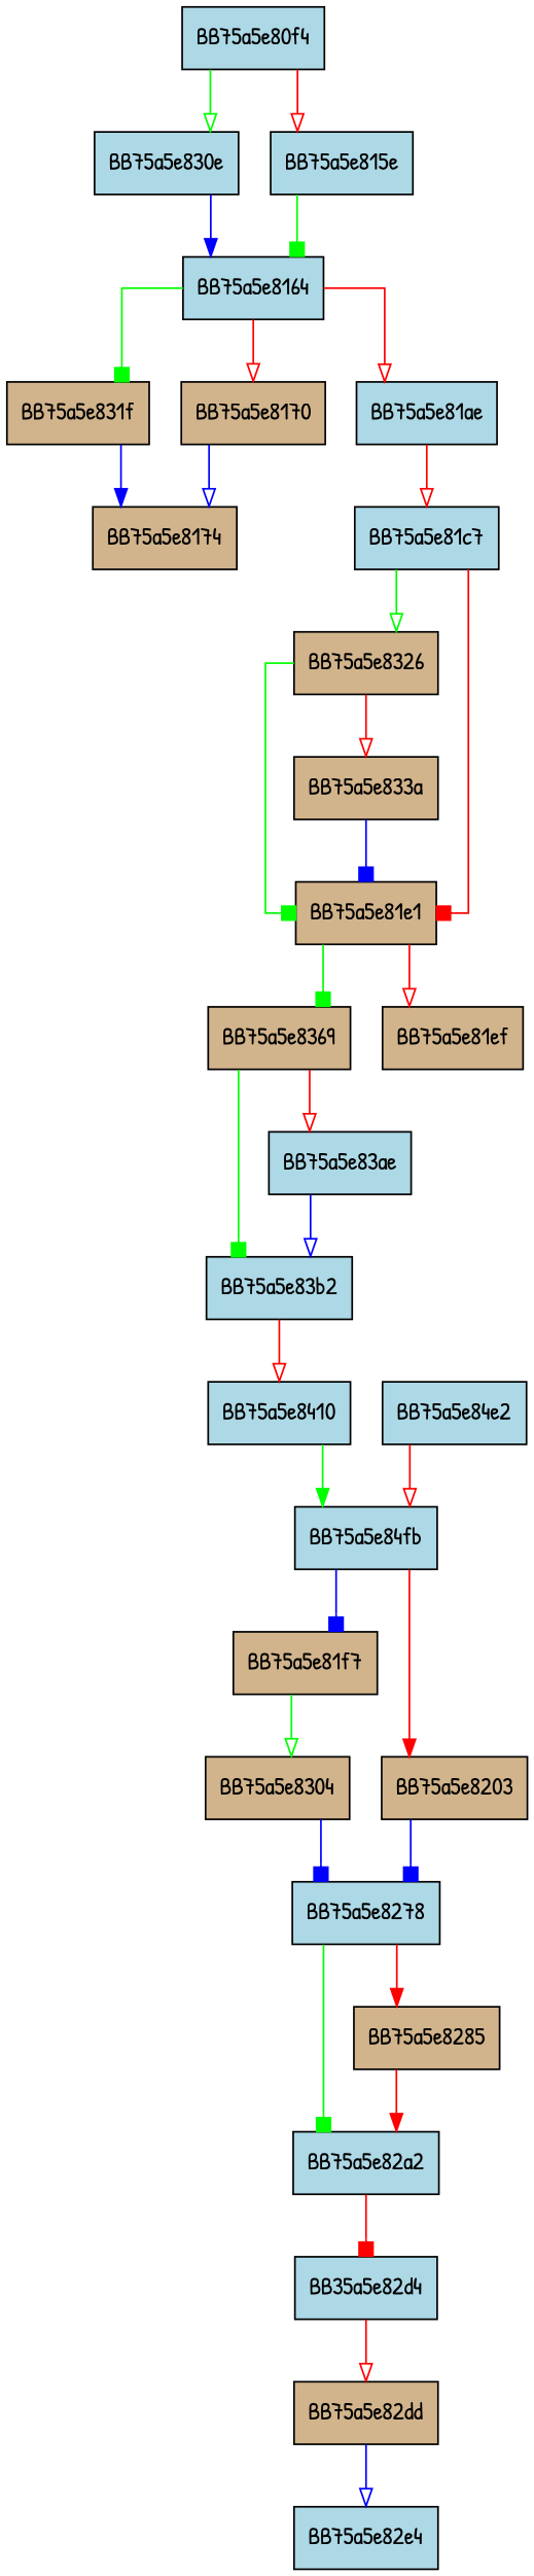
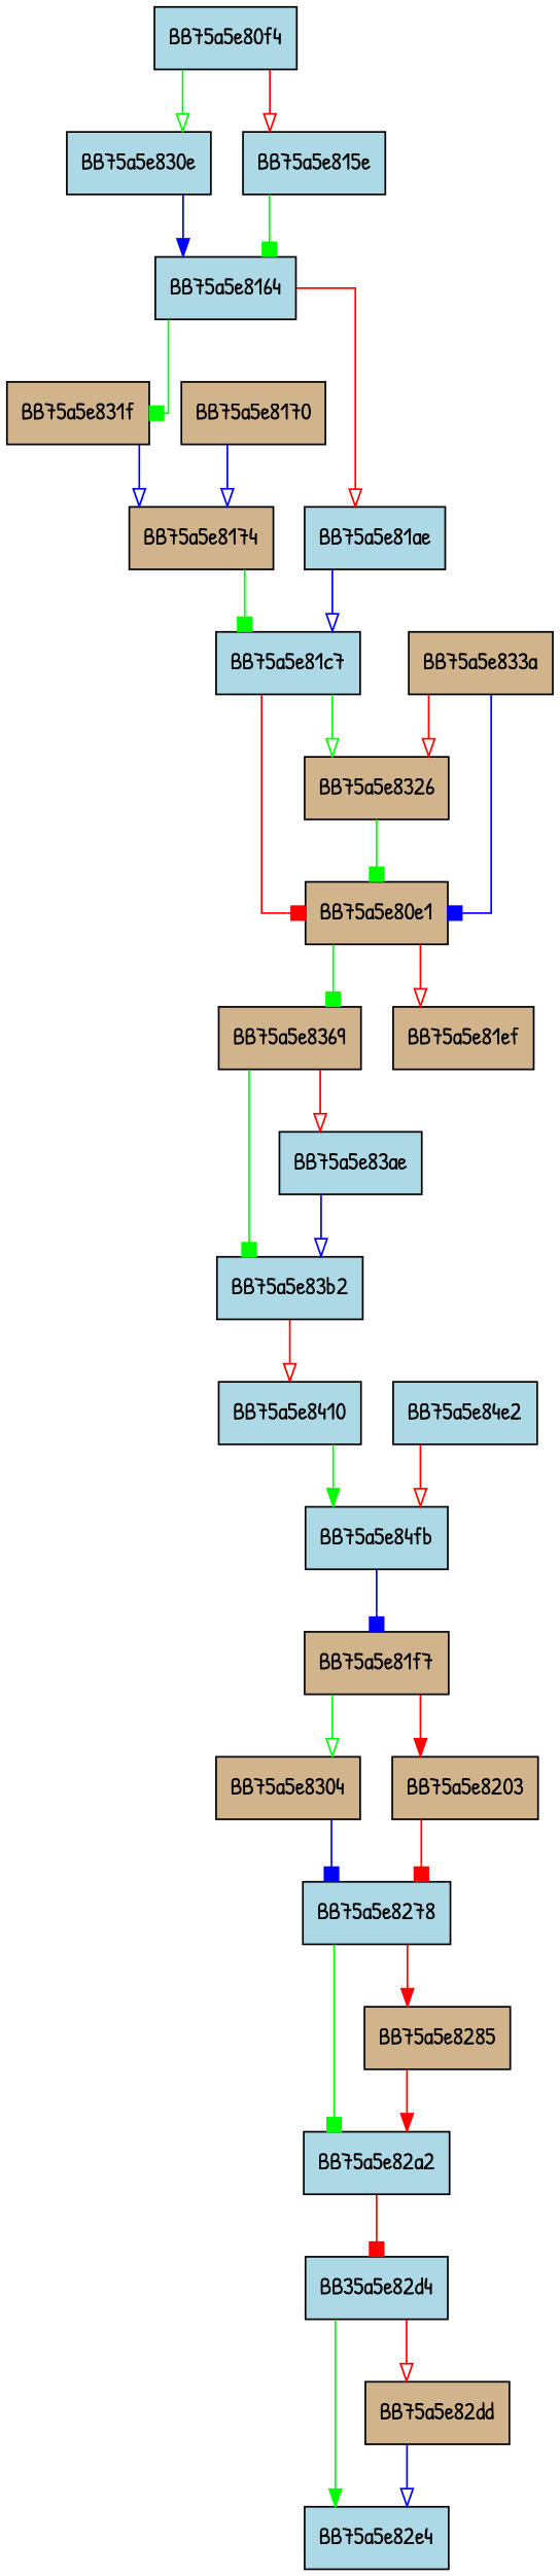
  digraph {
    fontname="Patrick Hand"
    splines=ortho
    node [fillcolor=lightblue fontname="Patrick Hand" shape=box style=filled]
    edge [arrowhead=onormal color=red fontname="Patrick Hand"]
    BB75a5e80f4
    BB75a5e830e
    BB75a5e815e
    BB75a5e8164
    BB75a5e831f [fillcolor=tan]
    BB75a5e8170 [fillcolor=tan]
    BB75a5e81ae
    BB75a5e8174 [fillcolor=tan]
    BB75a5e81c7
    BB75a5e8326 [fillcolor=tan]
-   BB75a5e81e1 [fillcolor=tan]
+   BB75a5e81e1 [fillcolor=tan label=BB75a5e80e1]
    BB75a5e833a [fillcolor=tan]
    BB75a5e8369 [fillcolor=tan]
    BB75a5e81ef [fillcolor=tan]
    BB75a5e83b2
    BB75a5e83ae
    BB75a5e8410
    BB75a5e81f7 [fillcolor=tan]
    BB75a5e8304 [fillcolor=tan]
    BB75a5e8203 [fillcolor=tan]
    BB75a5e8278
    BB75a5e82a2
    BB75a5e8285 [fillcolor=tan]
    n24 [label=BB35a5e82d4]
    BB75a5e82e4
    BB75a5e82dd [fillcolor=tan]
    BB75a5e84fb
    BB75a5e84e2
    BB75a5e80f4 -> BB75a5e830e [color=green]
    BB75a5e80f4 -> BB75a5e815e
    BB75a5e830e -> BB75a5e8164 [arrowhead=normal color=blue]
    BB75a5e815e -> BB75a5e8164 [arrowhead=box color=green]
    BB75a5e8164 -> BB75a5e831f [arrowhead=box color=green]
-   BB75a5e8164 -> BB75a5e8170
    BB75a5e8164 -> BB75a5e81ae
-   BB75a5e831f -> BB75a5e8174 [arrowhead=normal color=blue]
+   BB75a5e831f -> BB75a5e8174 [color=blue]
    BB75a5e8170 -> BB75a5e8174 [color=blue]
-   BB75a5e81ae -> BB75a5e81c7
+   BB75a5e81ae -> BB75a5e81c7 [color=blue]
+   BB75a5e8174 -> BB75a5e81c7 [arrowhead=box color=green]
    BB75a5e81c7 -> BB75a5e8326 [color=green]
    BB75a5e81c7 -> BB75a5e81e1 [arrowhead=box]
    BB75a5e8326 -> BB75a5e81e1 [arrowhead=box color=green]
-   BB75a5e8326 -> BB75a5e833a
+   BB75a5e833a -> BB75a5e8326
    BB75a5e81e1 -> BB75a5e8369 [arrowhead=box color=green]
    BB75a5e81e1 -> BB75a5e81ef
    BB75a5e833a -> BB75a5e81e1 [arrowhead=box color=blue]
    BB75a5e8369 -> BB75a5e83b2 [arrowhead=box color=green]
    BB75a5e8369 -> BB75a5e83ae
    BB75a5e83b2 -> BB75a5e8410
    BB75a5e83ae -> BB75a5e83b2 [color=blue]
    BB75a5e8410 -> BB75a5e84fb [arrowhead=normal color=green]
    BB75a5e81f7 -> BB75a5e8304 [color=green]
-   BB75a5e84fb -> BB75a5e8203 [arrowhead=normal]
+   BB75a5e81f7 -> BB75a5e8203 [arrowhead=normal]
    BB75a5e8304 -> BB75a5e8278 [arrowhead=box color=blue]
-   BB75a5e8203 -> BB75a5e8278 [arrowhead=box color=blue]
+   BB75a5e8203 -> BB75a5e8278 [arrowhead=box]
    BB75a5e8278 -> BB75a5e82a2 [arrowhead=box color=green]
    BB75a5e8278 -> BB75a5e8285 [arrowhead=normal]
    BB75a5e82a2 -> n24 [arrowhead=box]
    BB75a5e8285 -> BB75a5e82a2 [arrowhead=normal]
+   n24 -> BB75a5e82e4 [arrowhead=normal color=green]
    n24 -> BB75a5e82dd
    BB75a5e82dd -> BB75a5e82e4 [color=blue]
    BB75a5e84fb -> BB75a5e81f7 [arrowhead=box color=blue]
    BB75a5e84e2 -> BB75a5e84fb
  }
